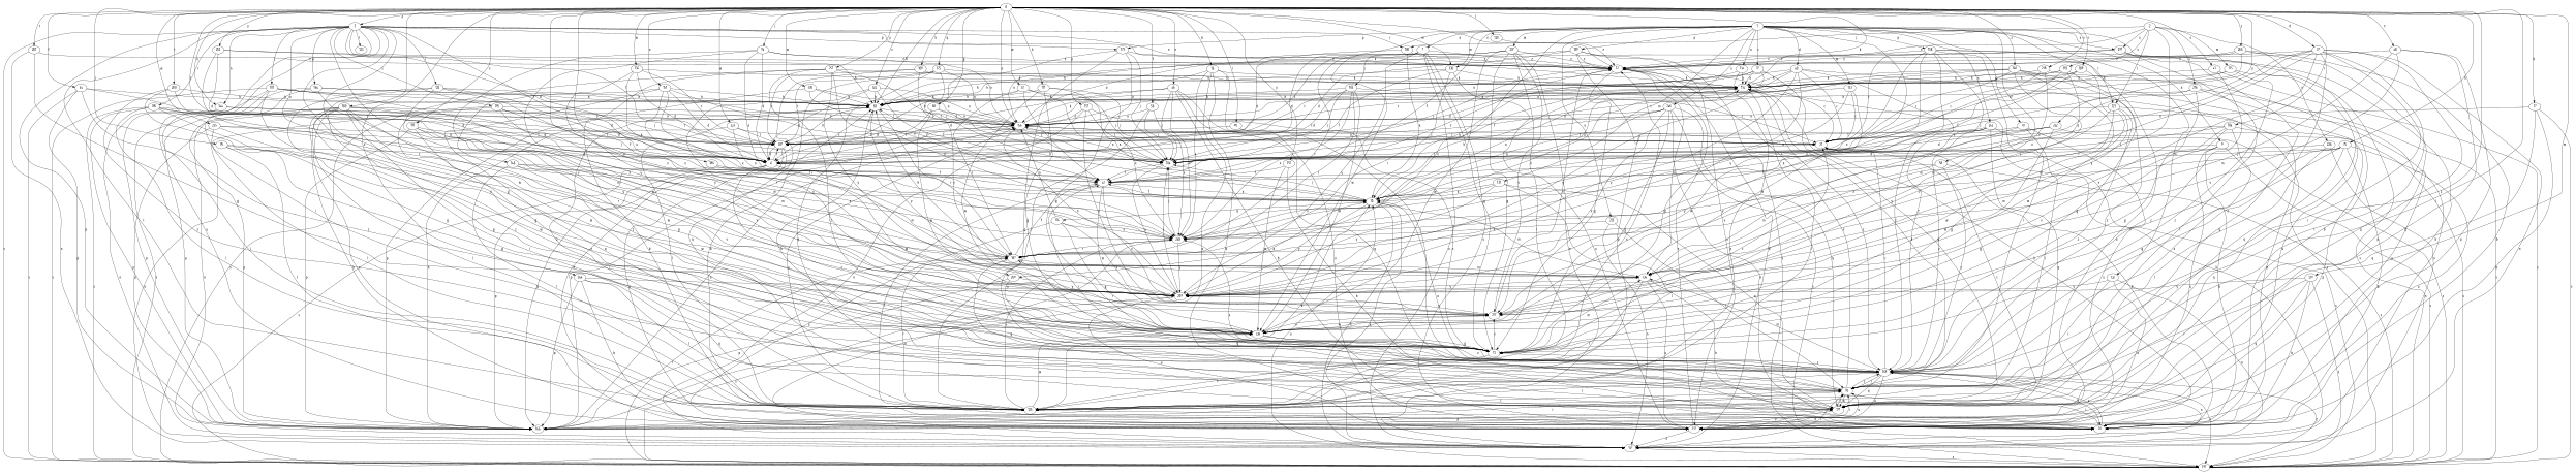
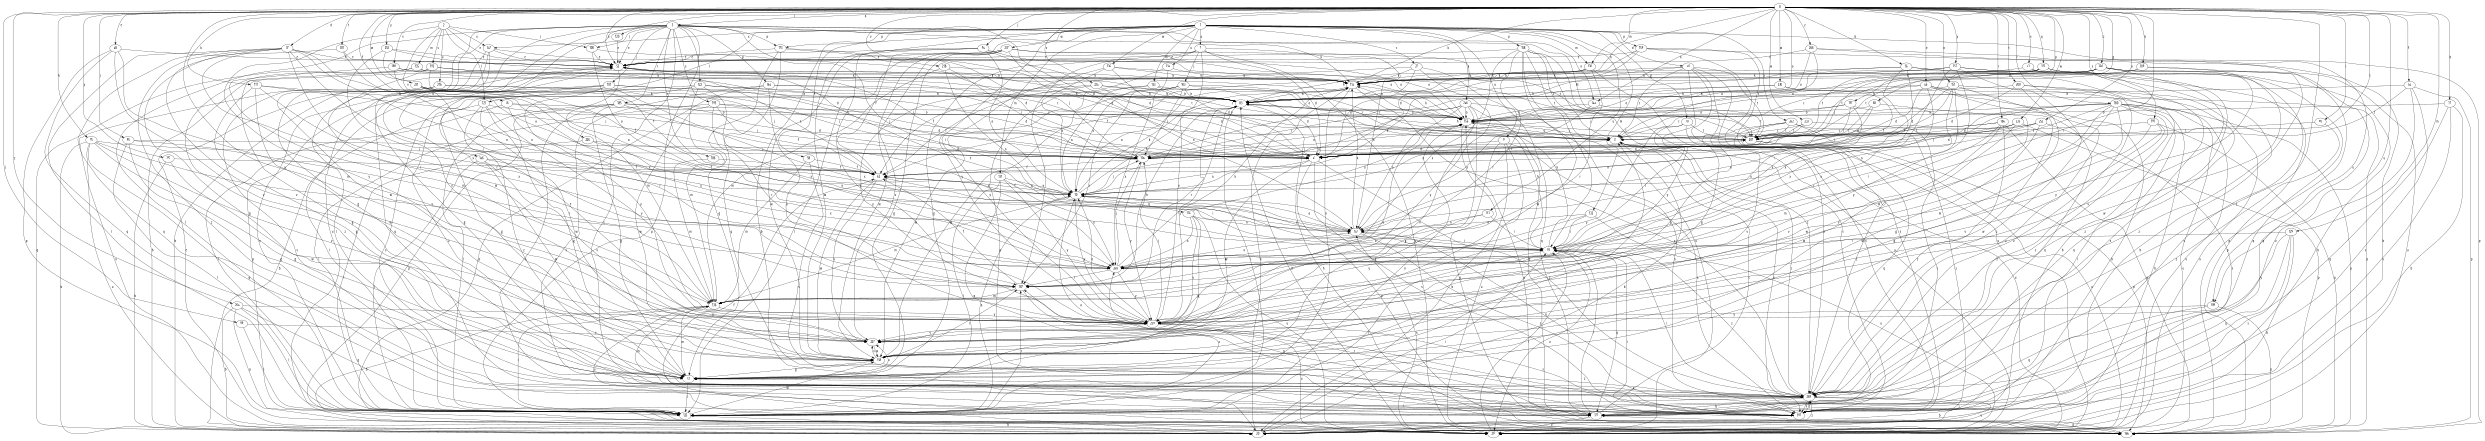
  strict digraph {
    fontname="Fira Sans"
    node [fontname="Fira Sans"]
    edge [fontname="Fira Sans"]
    0
    3
    16
    17
    37
    43
    46
    48
    52
    54
    56
    68
    n13 [label=75]
    83
    90
    93
    94
    95
+   99
    109
    111
    114
    120
    129
    130
    144
    151
    156
    157
    175
    180
    184
    189
    191
    200
    201
    207
    209
    218
    224
    230
    231
    233
    235
    236
    251
    252
    253
    257
    259
    260
    264
    266
    269
    n55 [label=173]
    238
    100
    41
    73
    101
    122
-   123
    125
    146
    164
    166
    185
    186
    195
    197
    217
    227
    20
    248
    177
    147
    187
    10
    104
    136
    31
    62
    1
    7
    9
    27
    40
    58
    70
    121
    131
    132
    133
    158
    159
    213
    214
    237
    242
    246
-   247 [label=297]
+   247
    103
    2
    135
    193
    216
    226
    176
    0 -> 3 [label=a]
    0 -> 16 [label=b]
    0 -> 17 [label=b]
    0 -> 37 [label=d]
    0 -> 43 [label=e]
    0 -> 46 [label=e]
    0 -> 48 [label=e]
    0 -> 52 [label=e]
    0 -> 54 [label=f]
    0 -> 56 [label=f]
    0 -> 68 [label=g]
    0 -> n13 [label=h]
    0 -> 83 [label=h]
    0 -> 90 [label=i]
    0 -> 93 [label=i]
    0 -> 94 [label=j]
    0 -> 95 [label=j]
+   0 -> 99 [label=j]
    0 -> 109 [label=k]
    0 -> 111 [label=k]
    0 -> 114 [label=k]
    0 -> 120 [label=l]
    0 -> 129 [label=m]
    0 -> 130 [label=m]
    0 -> 144 [label=n]
    0 -> 151 [label=o]
    0 -> 156 [label=o]
    0 -> 157 [label=p]
    0 -> 175 [label=q]
    0 -> 180 [label=r]
    0 -> 184 [label=r]
    0 -> 189 [label=s]
    0 -> 191 [label=s]
    0 -> 200 [label=t]
    0 -> 201 [label=t]
    0 -> 207 [label=t]
    0 -> 209 [label=u]
    0 -> 218 [label=v]
    0 -> 224 [label=v]
    0 -> 230 [label=w]
    0 -> 231 [label=w]
    0 -> 233 [label=w]
    0 -> 235 [label=w]
    0 -> 236 [label=w]
    0 -> 251 [label=y]
    0 -> 252 [label=y]
    0 -> 253 [label=y]
    0 -> 257 [label=y]
    0 -> 259 [label=y]
    0 -> 260 [label=z]
    0 -> 264 [label=z]
    0 -> 266 [label=z]
    0 -> 269 [label=z]
    3 -> 52 [label=e]
    3 -> 93 [label=i]
    3 -> 114 [label=k]
    3 -> 144 [label=n]
    3 -> 207 [label=t]
    3 -> n55 [label=p]
    3 -> 238 [label=w]
    3 -> 100 [label=j]
    3 -> 41 [label=d]
    3 -> 73 [label=g]
    3 -> 101 [label=j]
    3 -> 122 [label=l]
-   3 -> 123 [label=l]
    3 -> 125 [label=l]
    3 -> 146 [label=n]
    3 -> 164 [label=p]
    3 -> 166 [label=p]
    3 -> 185 [label=r]
    3 -> 186 [label=r]
    3 -> 195 [label=s]
    3 -> 197 [label=s]
    3 -> 217 [label=u]
    3 -> 227 [label=v]
    16 -> 83 [label=h]
    16 -> 93 [label=i]
    16 -> 114 [label=k]
    16 -> 166 [label=p]
    16 -> 20 [label=b]
    16 -> 248 [label=x]
    17 -> 156 [label=o]
    17 -> 197 [label=s]
    17 -> 20 [label=b]
    17 -> 177 [label=q]
    37 -> 52 [label=e]
    37 -> 93 [label=i]
    37 -> 269 [label=z]
    37 -> 125 [label=l]
    37 -> 227 [label=v]
    37 -> 248 [label=x]
    37 -> 177 [label=q]
    37 -> 147 [label=n]
    37 -> 187 [label=r]
    37 -> 10 [label=a]
    43 -> 114 [label=k]
    43 -> 269 [label=z]
    43 -> 197 [label=s]
    46 -> 83 [label=h]
    46 -> 41 [label=d]
    46 -> 217 [label=u]
    46 -> 20 [label=b]
    46 -> 248 [label=x]
    46 -> 177 [label=q]
    46 -> 104 [label=j]
    48 -> 52 [label=e]
    48 -> 166 [label=p]
    48 -> 227 [label=v]
    48 -> 177 [label=q]
    48 -> 136 [label=m]
    52 -> 114 [label=k]
    52 -> 73 [label=g]
    52 -> 20 [label=b]
    52 -> 104 [label=j]
    52 -> 136 [label=m]
    52 -> 31 [label=c]
    54 -> 83 [label=h]
    54 -> 207 [label=t]
    54 -> 269 [label=z]
    54 -> 166 [label=p]
    54 -> 197 [label=s]
    56 -> 156 [label=o]
    56 -> 125 [label=l]
    56 -> 248 [label=x]
    56 -> 104 [label=j]
    68 -> 156 [label=o]
    68 -> 238 [label=w]
    68 -> 41 [label=d]
    68 -> 104 [label=j]
    n13 -> 73 [label=g]
    n13 -> 217 [label=u]
    n13 -> 227 [label=v]
    n13 -> 20 [label=b]
    n13 -> 248 [label=x]
    n13 -> 177 [label=q]
    n13 -> 104 [label=j]
    83 -> 156 [label=o]
    83 -> 259 [label=y]
    83 -> 125 [label=l]
    83 -> 187 [label=r]
    90 -> 207 [label=t]
    90 -> 269 [label=z]
    93 -> 52 [label=e]
    93 -> 83 [label=h]
    93 -> 114 [label=k]
    93 -> 269 [label=z]
    93 -> 125 [label=l]
    93 -> 217 [label=u]
    93 -> 248 [label=x]
    93 -> 177 [label=q]
    93 -> 10 [label=a]
    94 -> 52 [label=e]
    94 -> 156 [label=o]
    94 -> 259 [label=y]
    94 -> 238 [label=w]
    94 -> 41 [label=d]
    94 -> 10 [label=a]
    95 -> 41 [label=d]
    95 -> 73 [label=g]
    95 -> 125 [label=l]
    95 -> 187 [label=r]
+   99 -> 125 [label=l]
+   99 -> 227 [label=v]
    109 -> 114 [label=k]
    109 -> 207 [label=t]
    109 -> 259 [label=y]
    109 -> 177 [label=q]
    111 -> 83 [label=h]
    111 -> 238 [label=w]
    111 -> 73 [label=g]
    111 -> 248 [label=x]
    111 -> 104 [label=j]
    114 -> 83 [label=h]
    114 -> 269 [label=z]
    114 -> 125 [label=l]
    114 -> 10 [label=a]
    120 -> 52 [label=e]
    129 -> 93 [label=i]
    129 -> 259 [label=y]
    129 -> 197 [label=s]
    129 -> 20 [label=b]
    129 -> 177 [label=q]
    130 -> 83 [label=h]
    130 -> 114 [label=k]
    130 -> 217 [label=u]
    130 -> 187 [label=r]
    130 -> 62 [label=f]
    144 -> 156 [label=o]
    144 -> 207 [label=t]
    144 -> 147 [label=n]
    151 -> 83 [label=h]
    151 -> 269 [label=z]
    151 -> 41 [label=d]
    151 -> 248 [label=x]
    151 -> 177 [label=q]
    151 -> 187 [label=r]
    151 -> 62 [label=f]
    156 -> 114 [label=k]
    156 -> 207 [label=t]
    156 -> 166 [label=p]
    156 -> 31 [label=c]
    157 -> 156 [label=o]
    157 -> 227 [label=v]
    157 -> 147 [label=n]
    157 -> 104 [label=j]
    157 -> 31 [label=c]
    175 -> 114 [label=k]
    175 -> 156 [label=o]
    175 -> 207 [label=t]
    175 -> 20 [label=b]
    175 -> 177 [label=q]
    175 -> 104 [label=j]
    180 -> 93 [label=i]
    180 -> 156 [label=o]
    180 -> 269 [label=z]
    180 -> 238 [label=w]
    180 -> 41 [label=d]
    180 -> 73 [label=g]
    180 -> 125 [label=l]
    180 -> 166 [label=p]
    180 -> 217 [label=u]
    180 -> 20 [label=b]
    180 -> 147 [label=n]
    180 -> 136 [label=m]
    184 -> 269 [label=z]
    184 -> 166 [label=p]
    184 -> 227 [label=v]
    184 -> 104 [label=j]
    184 -> 136 [label=m]
    184 -> 31 [label=c]
    189 -> 114 [label=k]
    189 -> 248 [label=x]
    189 -> 136 [label=m]
    189 -> 31 [label=c]
    191 -> 207 [label=t]
    191 -> 269 [label=z]
    191 -> 166 [label=p]
    191 -> 227 [label=v]
    191 -> 136 [label=m]
    200 -> 83 [label=h]
    200 -> 269 [label=z]
    200 -> 41 [label=d]
    200 -> 73 [label=g]
+   200 -> 217 [label=u]
    201 -> 52 [label=e]
    201 -> 73 [label=g]
    201 -> 147 [label=n]
    207 -> 83 [label=h]
    207 -> 41 [label=d]
    207 -> 166 [label=p]
    207 -> 217 [label=u]
    209 -> 259 [label=y]
    209 -> 166 [label=p]
    209 -> 177 [label=q]
    218 -> 114 [label=k]
    218 -> 147 [label=n]
    218 -> 104 [label=j]
    218 -> 136 [label=m]
    224 -> 83 [label=h]
    224 -> 156 [label=o]
    224 -> 259 [label=y]
    224 -> 41 [label=d]
    224 -> 62 [label=f]
    230 -> 83 [label=h]
    230 -> 156 [label=o]
    230 -> 166 [label=p]
    230 -> 62 [label=f]
    231 -> 83 [label=h]
    231 -> 187 [label=r]
    231 -> 10 [label=a]
    231 -> 104 [label=j]
    231 -> 62 [label=f]
    233 -> 207 [label=t]
    233 -> 125 [label=l]
    233 -> 10 [label=a]
    233 -> 31 [label=c]
    235 -> 207 [label=t]
    235 -> 238 [label=w]
    235 -> 166 [label=p]
    235 -> 147 [label=n]
    235 -> 104 [label=j]
    236 -> 114 [label=k]
    236 -> 207 [label=t]
    236 -> 259 [label=y]
    236 -> 41 [label=d]
    236 -> 10 [label=a]
    251 -> 238 [label=w]
    251 -> 20 [label=b]
    251 -> 62 [label=f]
    252 -> 238 [label=w]
    252 -> 41 [label=d]
    252 -> 197 [label=s]
    252 -> 10 [label=a]
    252 -> 31 [label=c]
    253 -> 52 [label=e]
    253 -> 83 [label=h]
    253 -> 41 [label=d]
    253 -> 187 [label=r]
    257 -> 114 [label=k]
    257 -> 259 [label=y]
    257 -> 269 [label=z]
    257 -> 197 [label=s]
    257 -> 20 [label=b]
    257 -> 248 [label=x]
    257 -> 104 [label=j]
    259 -> 156 [label=o]
    259 -> 197 [label=s]
    259 -> 217 [label=u]
    259 -> 227 [label=v]
    259 -> 10 [label=a]
    259 -> 104 [label=j]
    260 -> 114 [label=k]
    260 -> 156 [label=o]
    260 -> 207 [label=t]
    260 -> 269 [label=z]
    260 -> 238 [label=w]
    260 -> 217 [label=u]
    260 -> 227 [label=v]
    260 -> 31 [label=c]
    264 -> 259 [label=y]
    264 -> 125 [label=l]
    264 -> 166 [label=p]
    264 -> 20 [label=b]
    264 -> 177 [label=q]
    266 -> 52 [label=e]
    266 -> 156 [label=o]
    266 -> 166 [label=p]
    266 -> 20 [label=b]
    266 -> 31 [label=c]
    269 -> 93 [label=i]
    269 -> 125 [label=l]
    269 -> 197 [label=s]
    269 -> 217 [label=u]
    269 -> 20 [label=b]
    269 -> 177 [label=q]
    269 -> 147 [label=n]
    269 -> 136 [label=m]
    269 -> 31 [label=c]
    n55 -> 52 [label=e]
    n55 -> 41 [label=d]
    n55 -> 73 [label=g]
    n55 -> 177 [label=q]
    n55 -> 104 [label=j]
    238 -> 269 [label=z]
    238 -> 73 [label=g]
    238 -> 227 [label=v]
    238 -> 187 [label=r]
    100 -> 52 [label=e]
    100 -> 41 [label=d]
    100 -> 10 [label=a]
    41 -> 207 [label=t]
    41 -> 269 [label=z]
    41 -> 238 [label=w]
    41 -> 166 [label=p]
    41 -> 197 [label=s]
    41 -> 10 [label=a]
    73 -> 269 [label=z]
    73 -> 125 [label=l]
    73 -> 227 [label=v]
    73 -> 136 [label=m]
    73 -> 31 [label=c]
    101 -> 83 [label=h]
    101 -> 259 [label=y]
    101 -> 125 [label=l]
    101 -> 166 [label=p]
    101 -> 197 [label=s]
    101 -> 248 [label=x]
    101 -> 104 [label=j]
    122 -> 83 [label=h]
    122 -> 269 [label=z]
    122 -> 41 [label=d]
    122 -> 73 [label=g]
    122 -> 248 [label=x]
    122 -> 136 [label=m]
    125 -> 52 [label=e]
    125 -> 156 [label=o]
    125 -> 238 [label=w]
    125 -> 20 [label=b]
    125 -> 248 [label=x]
    125 -> 187 [label=r]
    125 -> 10 [label=a]
    146 -> 238 [label=w]
    146 -> 125 [label=l]
    146 -> 227 [label=v]
    146 -> 248 [label=x]
    146 -> 62 [label=f]
    164 -> 83 [label=h]
    164 -> 259 [label=y]
    164 -> 166 [label=p]
    164 -> 197 [label=s]
    164 -> 31 [label=c]
    166 -> 83 [label=h]
    166 -> 93 [label=i]
    166 -> 156 [label=o]
    185 -> 156 [label=o]
    185 -> 41 [label=d]
    185 -> 73 [label=g]
    185 -> 125 [label=l]
    185 -> 166 [label=p]
    185 -> 197 [label=s]
    185 -> 248 [label=x]
    186 -> 136 [label=m]
    186 -> 62 [label=f]
    195 -> 156 [label=o]
    195 -> 238 [label=w]
    195 -> 41 [label=d]
    195 -> 125 [label=l]
    195 -> 187 [label=r]
    195 -> 62 [label=f]
    197 -> 269 [label=z]
    197 -> 187 [label=r]
    197 -> 10 [label=a]
    217 -> 52 [label=e]
    217 -> 83 [label=h]
    217 -> 93 [label=i]
    217 -> 147 [label=n]
    227 -> 52 [label=e]
    227 -> 238 [label=w]
    20 -> 93 [label=i]
    20 -> 114 [label=k]
    20 -> 269 [label=z]
    20 -> 62 [label=f]
    248 -> 114 [label=k]
    248 -> 259 [label=y]
    248 -> 147 [label=n]
    248 -> 187 [label=r]
    248 -> 104 [label=j]
    177 -> 93 [label=i]
    177 -> 166 [label=p]
    177 -> 217 [label=u]
    177 -> 31 [label=c]
    147 -> 93 [label=i]
    147 -> 114 [label=k]
    147 -> 197 [label=s]
    147 -> 10 [label=a]
    187 -> 83 [label=h]
    187 -> 177 [label=q]
    187 -> 136 [label=m]
    187 -> 62 [label=f]
    10 -> 83 [label=h]
    10 -> 114 [label=k]
    10 -> 259 [label=y]
    10 -> 147 [label=n]
    10 -> 104 [label=j]
    10 -> 136 [label=m]
    10 -> 62 [label=f]
    10 -> 176 [label=q]
    104 -> 156 [label=o]
    104 -> 259 [label=y]
    104 -> 62 [label=f]
    136 -> 259 [label=y]
    136 -> 125 [label=l]
    136 -> 217 [label=u]
    136 -> 20 [label=b]
    31 -> 156 [label=o]
    31 -> 197 [label=s]
    31 -> 20 [label=b]
    31 -> 104 [label=j]
    62 -> 52 [label=e]
    62 -> 93 [label=i]
    62 -> 238 [label=w]
    62 -> 227 [label=v]
    62 -> 10 [label=a]
    1 -> 130 [label=m]
    1 -> 209 [label=u]
    1 -> 259 [label=y]
    1 -> n55 [label=p]
    1 -> 238 [label=w]
    1 -> 20 [label=b]
    1 -> 62 [label=f]
    1 -> 7 [label=a]
    1 -> 9 [label=a]
    1 -> 27 [label=c]
    1 -> 40 [label=d]
    1 -> 58 [label=f]
    1 -> 70 [label=g]
    1 -> 121 [label=l]
    1 -> 131 [label=m]
    1 -> 132 [label=m]
    1 -> 133 [label=m]
    1 -> 158 [label=p]
    1 -> 159 [label=p]
    1 -> 213 [label=u]
    1 -> 214 [label=u]
    1 -> 237 [label=w]
    1 -> 242 [label=x]
    1 -> 246 [label=x]
    1 -> 247 [label=x]
    7 -> 52 [label=e]
    7 -> 259 [label=y]
    7 -> 41 [label=d]
    7 -> 73 [label=g]
    7 -> 217 [label=u]
    7 -> 147 [label=n]
    7 -> 187 [label=r]
    7 -> 103 [label=j]
    9 -> 41 [label=d]
    9 -> 73 [label=g]
    9 -> 197 [label=s]
    9 -> 217 [label=u]
    9 -> 20 [label=b]
    27 -> 114 [label=k]
    27 -> 259 [label=y]
    27 -> 41 [label=d]
    27 -> 177 [label=q]
    27 -> 62 [label=f]
    40 -> 114 [label=k]
    40 -> 207 [label=t]
    40 -> 259 [label=y]
    40 -> 269 [label=z]
    40 -> 73 [label=g]
    40 -> 197 [label=s]
    40 -> 10 [label=a]
    40 -> 31 [label=c]
-   58 -> 269 [label=z]
    58 -> 197 [label=s]
    58 -> 136 [label=m]
    58 -> 62 [label=f]
    70 -> 93 [label=i]
    70 -> 207 [label=t]
    70 -> 259 [label=y]
    70 -> 217 [label=u]
    121 -> 156 [label=o]
    121 -> 259 [label=y]
    121 -> 269 [label=z]
    121 -> 238 [label=w]
    121 -> 73 [label=g]
    121 -> 20 [label=b]
    131 -> 259 [label=y]
    131 -> 125 [label=l]
    131 -> 248 [label=x]
    131 -> 177 [label=q]
    131 -> 10 [label=a]
    132 -> 93 [label=i]
    132 -> 259 [label=y]
    132 -> 217 [label=u]
    132 -> 147 [label=n]
    133 -> 83 [label=h]
    133 -> 238 [label=w]
    133 -> 10 [label=a]
    133 -> 31 [label=c]
    158 -> 52 [label=e]
    158 -> 93 [label=i]
    158 -> 269 [label=z]
    158 -> 238 [label=w]
    158 -> 197 [label=s]
    158 -> 217 [label=u]
    158 -> 248 [label=x]
    158 -> 187 [label=r]
    158 -> 31 [label=c]
    159 -> 52 [label=e]
    159 -> 83 [label=h]
    159 -> 41 [label=d]
    159 -> 166 [label=p]
    159 -> 197 [label=s]
    159 -> 217 [label=u]
    213 -> 93 [label=i]
    213 -> 248 [label=x]
    213 -> 147 [label=n]
    214 -> 114 [label=k]
    214 -> 166 [label=p]
    214 -> 10 [label=a]
    237 -> 52 [label=e]
    237 -> 156 [label=o]
    237 -> 207 [label=t]
    237 -> 238 [label=w]
    237 -> 73 [label=g]
    237 -> 125 [label=l]
    237 -> 227 [label=v]
    237 -> 147 [label=n]
    242 -> 207 [label=t]
    242 -> 259 [label=y]
    242 -> 269 [label=z]
    242 -> 197 [label=s]
    242 -> 227 [label=v]
    242 -> 177 [label=q]
    246 -> 156 [label=o]
    246 -> 73 [label=g]
    246 -> 197 [label=s]
    246 -> 227 [label=v]
    246 -> 177 [label=q]
    246 -> 147 [label=n]
    246 -> 10 [label=a]
    246 -> 104 [label=j]
    247 -> 52 [label=e]
    247 -> 156 [label=o]
    247 -> 125 [label=l]
    247 -> 20 [label=b]
    247 -> 177 [label=q]
    103 -> 83 [label=h]
    103 -> 238 [label=w]
    103 -> 41 [label=d]
    103 -> 248 [label=x]
    103 -> 187 [label=r]
    103 -> 104 [label=j]
    103 -> 31 [label=c]
    2 -> 52 [label=e]
    2 -> 259 [label=y]
    2 -> 100 [label=j]
    2 -> 121 [label=l]
    2 -> 247 [label=x]
    2 -> 135 [label=m]
    2 -> 193 [label=s]
    2 -> 216 [label=u]
    2 -> 226 [label=v]
    135 -> 114 [label=k]
    135 -> 207 [label=t]
    135 -> 269 [label=z]
-   135 -> 177 [label=q]
+   135 -> 20 [label=q]
    193 -> 114 [label=k]
    193 -> 156 [label=o]
    193 -> 73 [label=g]
    193 -> 136 [label=m]
    193 -> 62 [label=f]
    216 -> 83 [label=h]
-   216 -> 73 [label=g]
    216 -> 197 [label=s]
    216 -> 217 [label=u]
    216 -> 104 [label=j]
    226 -> 125 [label=l]
    226 -> 147 [label=n]
    226 -> 104 [label=j]
    176 -> 156 [label=o]
    176 -> 73 [label=g]
    176 -> 217 [label=u]
    176 -> 227 [label=v]
    176 -> 248 [label=x]
+   176 -> 147 [label=n]
  }
